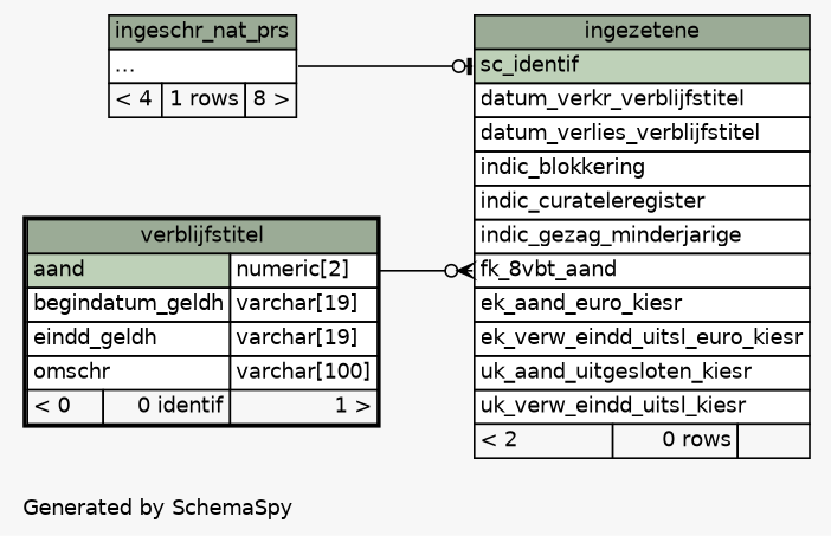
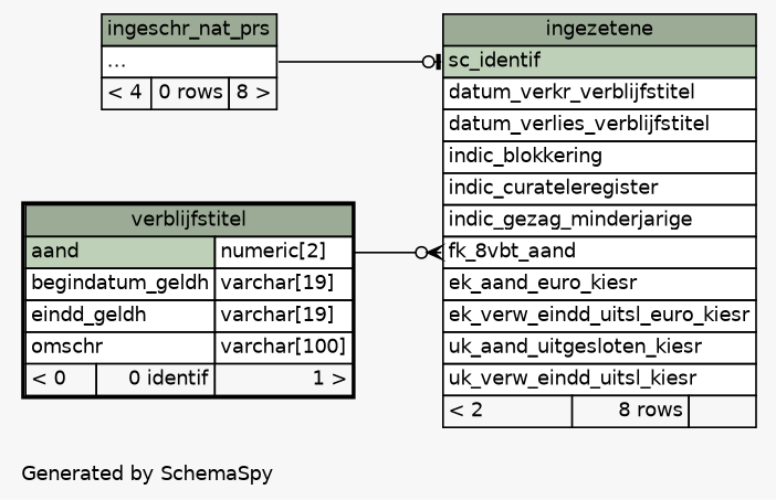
  digraph {
    bgcolor="#f7f7f7"
    fontname=Helvetica
    fontsize=11
    label="\nGenerated by SchemaSpy"
    labeljust=l
    nodesep=0.18
    rankdir=RL
    ranksep=0.46
    node [fontname=Helvetica fontsize=11 shape=plaintext]
    edge [arrowhead=none arrowsize=0.8 dir=back]
-   n1 [label=<     <TABLE BORDER="0" CELLBORDER="1" CELLSPACING="0" BGCOLOR="#ffffff">       <TR><TD COLSPAN="3" BGCOLOR="#9bab96" ALIGN="CENTER">ingezetene</TD></TR>       <TR><TD PORT="sc_identif" COLSPAN="3" BGCOLOR="#bed1b8" ALIGN="LEFT">sc_identif</TD></TR>       <TR><TD PORT="datum_verkr_verblijfstitel" COLSPAN="3" ALIGN="LEFT">datum_verkr_verblijfstitel</TD></TR>       <TR><TD PORT="datum_verlies_verblijfstitel" COLSPAN="3" ALIGN="LEFT">datum_verlies_verblijfstitel</TD></TR>       <TR><TD PORT="indic_blokkering" COLSPAN="3" ALIGN="LEFT">indic_blokkering</TD></TR>       <TR><TD PORT="indic_curateleregister" COLSPAN="3" ALIGN="LEFT">indic_curateleregister</TD></TR>       <TR><TD PORT="indic_gezag_minderjarige" COLSPAN="3" ALIGN="LEFT">indic_gezag_minderjarige</TD></TR>       <TR><TD PORT="fk_8vbt_aand" COLSPAN="3" ALIGN="LEFT">fk_8vbt_aand</TD></TR>       <TR><TD PORT="ek_aand_euro_kiesr" COLSPAN="3" ALIGN="LEFT">ek_aand_euro_kiesr</TD></TR>       <TR><TD PORT="ek_verw_eindd_uitsl_euro_kiesr" COLSPAN="3" ALIGN="LEFT">ek_verw_eindd_uitsl_euro_kiesr</TD></TR>       <TR><TD PORT="uk_aand_uitgesloten_kiesr" COLSPAN="3" ALIGN="LEFT">uk_aand_uitgesloten_kiesr</TD></TR>       <TR><TD PORT="uk_verw_eindd_uitsl_kiesr" COLSPAN="3" ALIGN="LEFT">uk_verw_eindd_uitsl_kiesr</TD></TR>       <TR><TD ALIGN="LEFT" BGCOLOR="#f7f7f7">&lt; 2</TD><TD ALIGN="RIGHT" BGCOLOR="#f7f7f7">0 rows</TD><TD ALIGN="RIGHT" BGCOLOR="#f7f7f7">  </TD></TR>     </TABLE>>]
+   n1 [label=<     <TABLE BORDER="0" CELLBORDER="1" CELLSPACING="0" BGCOLOR="#ffffff">       <TR><TD COLSPAN="3" BGCOLOR="#9bab96" ALIGN="CENTER">ingezetene</TD></TR>       <TR><TD PORT="sc_identif" COLSPAN="3" BGCOLOR="#bed1b8" ALIGN="LEFT">sc_identif</TD></TR>       <TR><TD PORT="datum_verkr_verblijfstitel" COLSPAN="3" ALIGN="LEFT">datum_verkr_verblijfstitel</TD></TR>       <TR><TD PORT="datum_verlies_verblijfstitel" COLSPAN="3" ALIGN="LEFT">datum_verlies_verblijfstitel</TD></TR>       <TR><TD PORT="indic_blokkering" COLSPAN="3" ALIGN="LEFT">indic_blokkering</TD></TR>       <TR><TD PORT="indic_curateleregister" COLSPAN="3" ALIGN="LEFT">indic_curateleregister</TD></TR>       <TR><TD PORT="indic_gezag_minderjarige" COLSPAN="3" ALIGN="LEFT">indic_gezag_minderjarige</TD></TR>       <TR><TD PORT="fk_8vbt_aand" COLSPAN="3" ALIGN="LEFT">fk_8vbt_aand</TD></TR>       <TR><TD PORT="ek_aand_euro_kiesr" COLSPAN="3" ALIGN="LEFT">ek_aand_euro_kiesr</TD></TR>       <TR><TD PORT="ek_verw_eindd_uitsl_euro_kiesr" COLSPAN="3" ALIGN="LEFT">ek_verw_eindd_uitsl_euro_kiesr</TD></TR>       <TR><TD PORT="uk_aand_uitgesloten_kiesr" COLSPAN="3" ALIGN="LEFT">uk_aand_uitgesloten_kiesr</TD></TR>       <TR><TD PORT="uk_verw_eindd_uitsl_kiesr" COLSPAN="3" ALIGN="LEFT">uk_verw_eindd_uitsl_kiesr</TD></TR>       <TR><TD ALIGN="LEFT" BGCOLOR="#f7f7f7">&lt; 2</TD><TD ALIGN="RIGHT" BGCOLOR="#f7f7f7">8 rows</TD><TD ALIGN="RIGHT" BGCOLOR="#f7f7f7">  </TD></TR>     </TABLE>>]
    n2 [label=<     <TABLE BORDER="2" CELLBORDER="1" CELLSPACING="0" BGCOLOR="#ffffff">       <TR><TD COLSPAN="3" BGCOLOR="#9bab96" ALIGN="CENTER">verblijfstitel</TD></TR>       <TR><TD PORT="aand" COLSPAN="2" BGCOLOR="#bed1b8" ALIGN="LEFT">aand</TD><TD PORT="aand.type" ALIGN="LEFT">numeric[2]</TD></TR>       <TR><TD PORT="begindatum_geldh" COLSPAN="2" ALIGN="LEFT">begindatum_geldh</TD><TD PORT="begindatum_geldh.type" ALIGN="LEFT">varchar[19]</TD></TR>       <TR><TD PORT="eindd_geldh" COLSPAN="2" ALIGN="LEFT">eindd_geldh</TD><TD PORT="eindd_geldh.type" ALIGN="LEFT">varchar[19]</TD></TR>       <TR><TD PORT="omschr" COLSPAN="2" ALIGN="LEFT">omschr</TD><TD PORT="omschr.type" ALIGN="LEFT">varchar[100]</TD></TR>       <TR><TD ALIGN="LEFT" BGCOLOR="#f7f7f7">&lt; 0</TD><TD ALIGN="RIGHT" BGCOLOR="#f7f7f7">0 identif</TD><TD ALIGN="RIGHT" BGCOLOR="#f7f7f7">1 &gt;</TD></TR>     </TABLE>>]
-   n3 [label=<     <TABLE BORDER="0" CELLBORDER="1" CELLSPACING="0" BGCOLOR="#ffffff">       <TR><TD COLSPAN="3" BGCOLOR="#9bab96" ALIGN="CENTER">ingeschr_nat_prs</TD></TR>       <TR><TD PORT="elipses" COLSPAN="3" ALIGN="LEFT">...</TD></TR>       <TR><TD ALIGN="LEFT" BGCOLOR="#f7f7f7">&lt; 4</TD><TD ALIGN="RIGHT" BGCOLOR="#f7f7f7">1 rows</TD><TD ALIGN="RIGHT" BGCOLOR="#f7f7f7">8 &gt;</TD></TR>     </TABLE>>]
+   n3 [label=<     <TABLE BORDER="0" CELLBORDER="1" CELLSPACING="0" BGCOLOR="#ffffff">       <TR><TD COLSPAN="3" BGCOLOR="#9bab96" ALIGN="CENTER">ingeschr_nat_prs</TD></TR>       <TR><TD PORT="elipses" COLSPAN="3" ALIGN="LEFT">...</TD></TR>       <TR><TD ALIGN="LEFT" BGCOLOR="#f7f7f7">&lt; 4</TD><TD ALIGN="RIGHT" BGCOLOR="#f7f7f7">0 rows</TD><TD ALIGN="RIGHT" BGCOLOR="#f7f7f7">8 &gt;</TD></TR>     </TABLE>>]
    n1 -> n2 [arrowtail=crowodot headport="aand.type:e" tailport="fk_8vbt_aand:w"]
    n1 -> n3 [arrowtail=teeodot headport="elipses:e" tailport="sc_identif:w"]
  }
